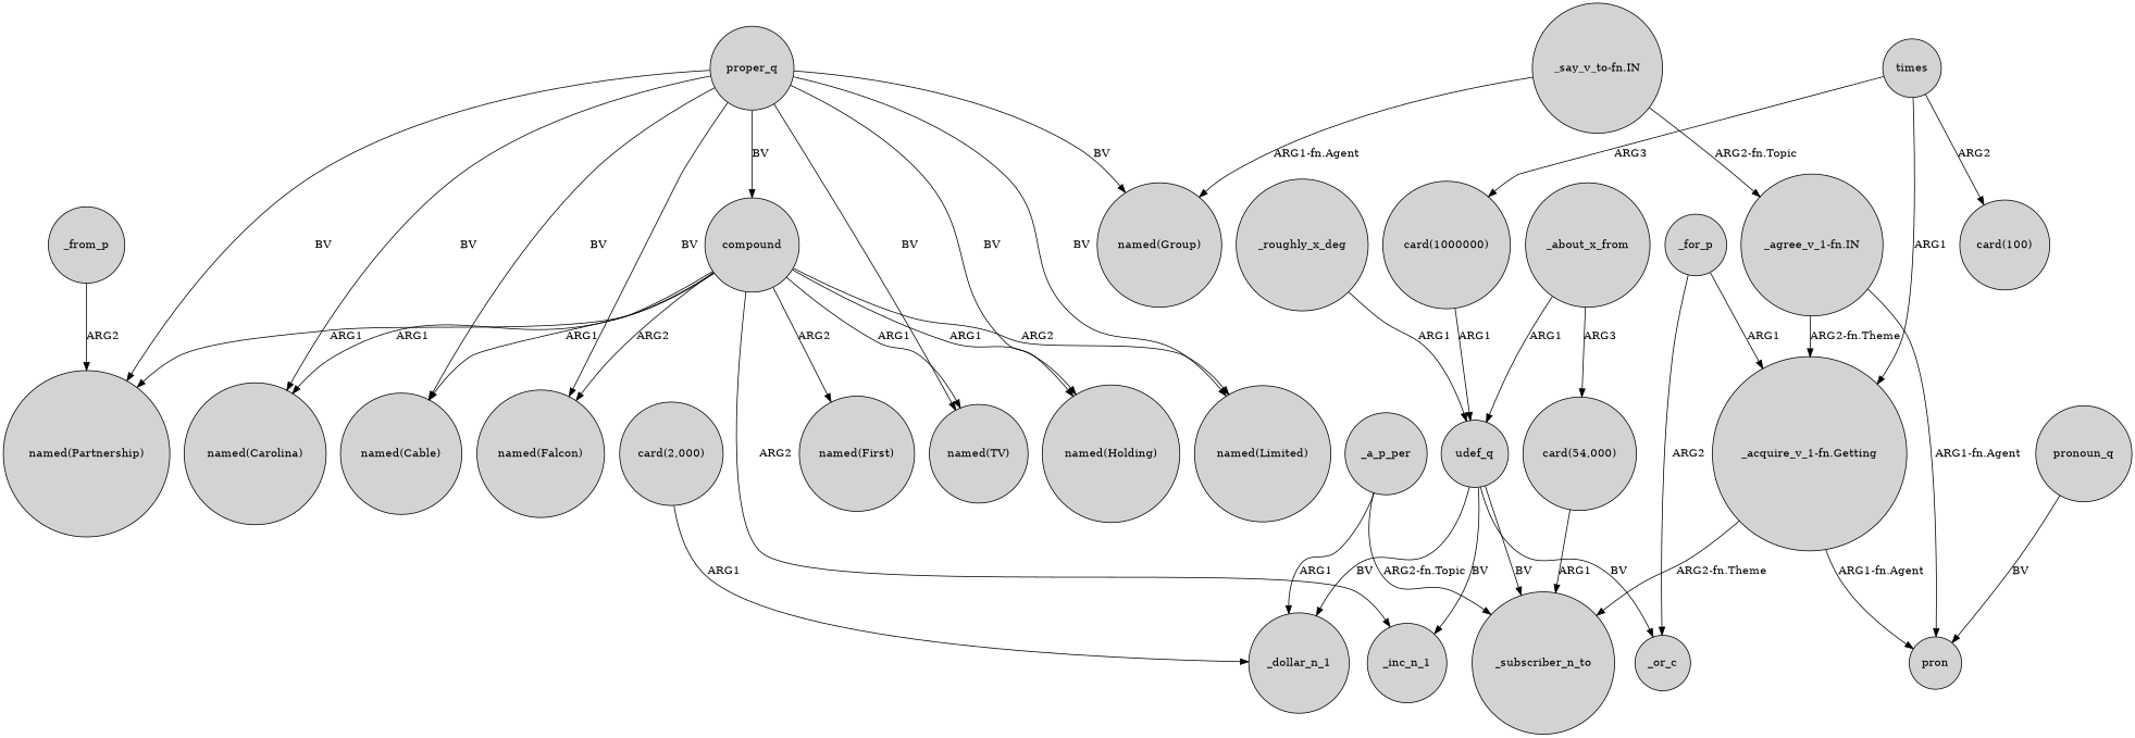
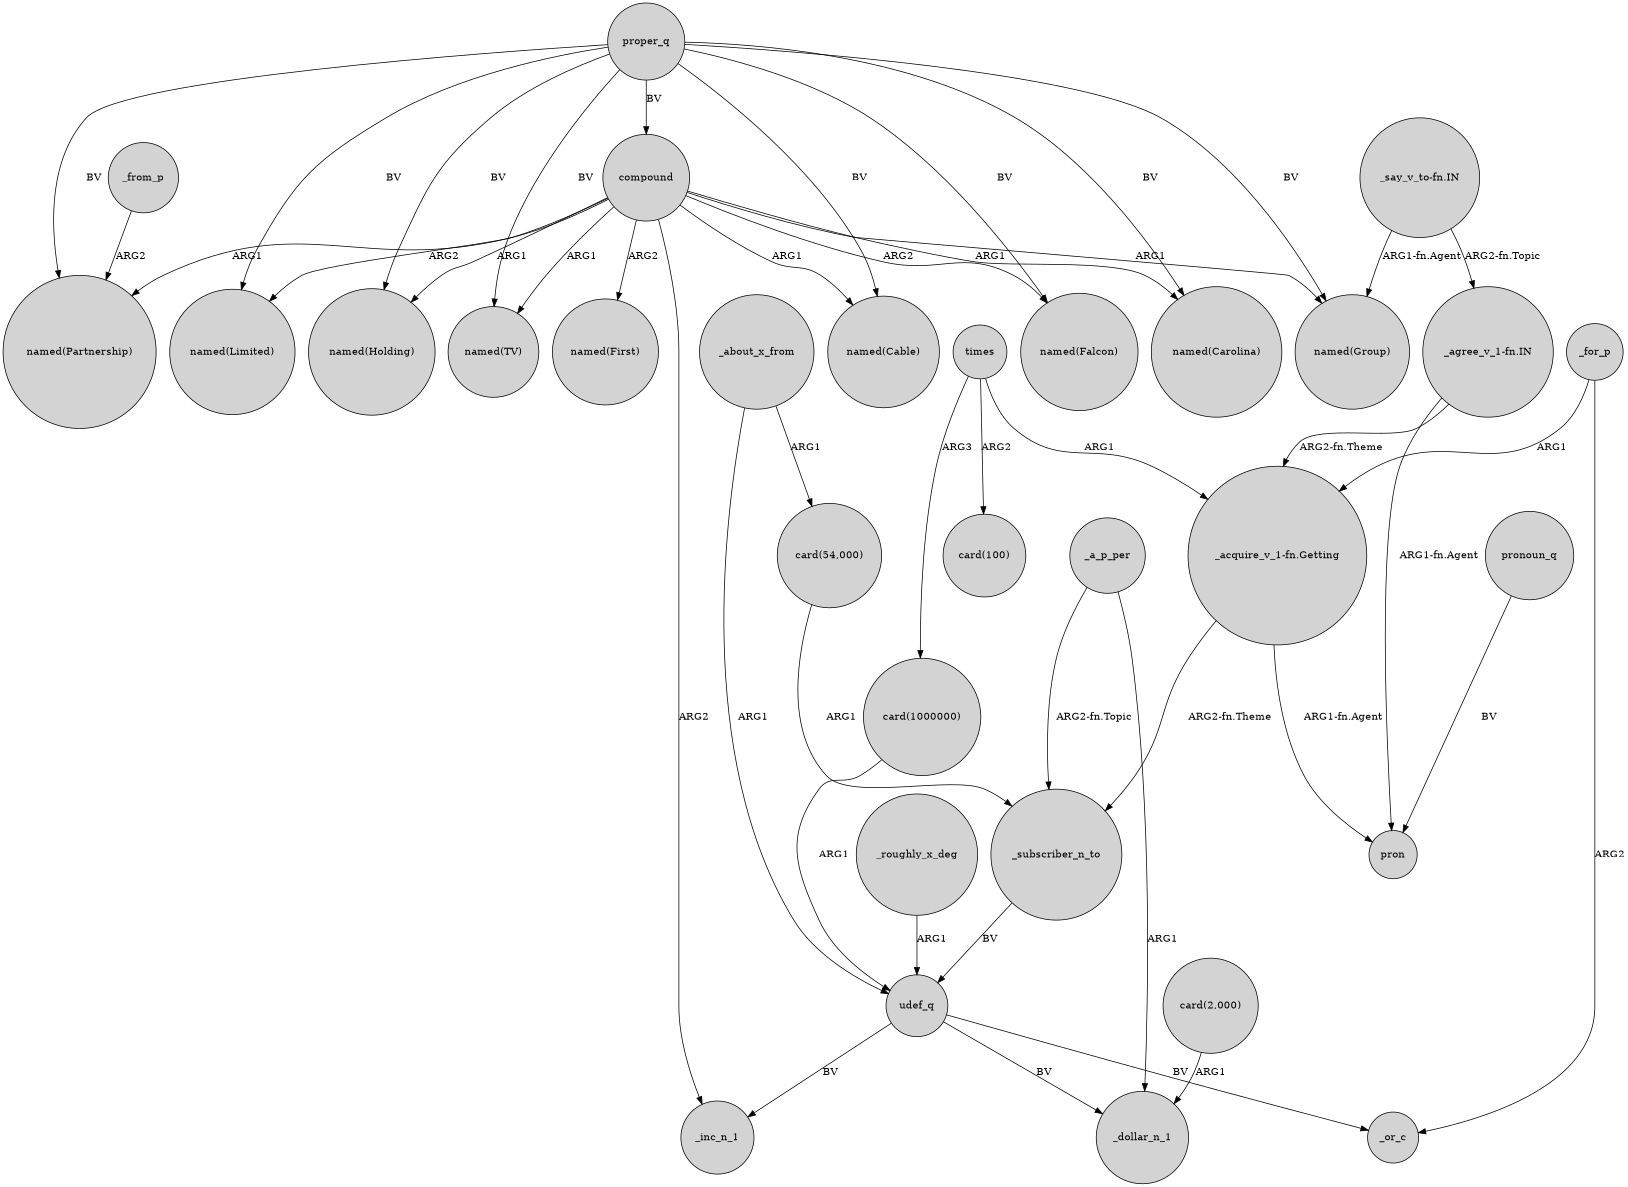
  digraph {
    node [shape=circle style=filled]
    compound
    "named(Holding)"
    "named(Partnership)"
    _inc_n_1
    "named(First)"
    "named(TV)"
    "named(Limited)"
    "named(Group)"
    "named(Cable)"
    "named(Falcon)"
    "named(Carolina)"
    _from_p
    "_acquire_v_1-fn.Getting"
    _subscriber_n_to
    pron
    "card(1000000)"
    udef_q
    "card(2,000)"
    _dollar_n_1
    _or_c
    times
    "card(100)"
    "_agree_v_1-fn.IN"
    proper_q
    "_say_v_to-fn.IN"
    n26 [label=_about_x_from]
    "card(54,000)"
    _a_p_per
    _for_p
    pronoun_q
    _roughly_x_deg
    compound -> "named(Holding)" [label=ARG1]
    compound -> "named(Partnership)" [label=ARG1]
    compound -> _inc_n_1 [label=ARG2]
    compound -> "named(First)" [label=ARG2]
    compound -> "named(TV)" [label=ARG1]
    compound -> "named(Limited)" [label=ARG2]
+   compound -> "named(Group)" [label=ARG1]
    compound -> "named(Cable)" [label=ARG1]
    compound -> "named(Falcon)" [label=ARG2]
    compound -> "named(Carolina)" [label=ARG1]
    _from_p -> "named(Partnership)" [label=ARG2]
    "_acquire_v_1-fn.Getting" -> _subscriber_n_to [label="ARG2-fn.Theme"]
    "_acquire_v_1-fn.Getting" -> pron [label="ARG1-fn.Agent"]
    "card(1000000)" -> udef_q [label=ARG1]
    udef_q -> _inc_n_1 [label=BV]
-   udef_q -> _subscriber_n_to [label=BV]
+   _subscriber_n_to -> udef_q [label=BV]
    udef_q -> _dollar_n_1 [label=BV]
    udef_q -> _or_c [label=BV]
    "card(2,000)" -> _dollar_n_1 [label=ARG1]
    times -> "_acquire_v_1-fn.Getting" [label=ARG1]
    times -> "card(1000000)" [label=ARG3]
    times -> "card(100)" [label=ARG2]
    "_agree_v_1-fn.IN" -> "_acquire_v_1-fn.Getting" [label="ARG2-fn.Theme"]
    "_agree_v_1-fn.IN" -> pron [label="ARG1-fn.Agent"]
    proper_q -> compound [label=BV]
    proper_q -> "named(Holding)" [label=BV]
    proper_q -> "named(Partnership)" [label=BV]
    proper_q -> "named(TV)" [label=BV]
    proper_q -> "named(Limited)" [label=BV]
    proper_q -> "named(Group)" [label=BV]
    proper_q -> "named(Cable)" [label=BV]
    proper_q -> "named(Falcon)" [label=BV]
    proper_q -> "named(Carolina)" [label=BV]
    "_say_v_to-fn.IN" -> "named(Group)" [label="ARG1-fn.Agent"]
    "_say_v_to-fn.IN" -> "_agree_v_1-fn.IN" [label="ARG2-fn.Topic"]
    n26 -> udef_q [label=ARG1]
-   n26 -> "card(54,000)" [label=ARG3]
+   n26 -> "card(54,000)" [label=ARG1]
    "card(54,000)" -> _subscriber_n_to [label=ARG1]
    _a_p_per -> _subscriber_n_to [label="ARG2-fn.Topic"]
    _a_p_per -> _dollar_n_1 [label=ARG1]
    _for_p -> "_acquire_v_1-fn.Getting" [label=ARG1]
    _for_p -> _or_c [label=ARG2]
    pronoun_q -> pron [label=BV]
    _roughly_x_deg -> udef_q [label=ARG1]
  }
